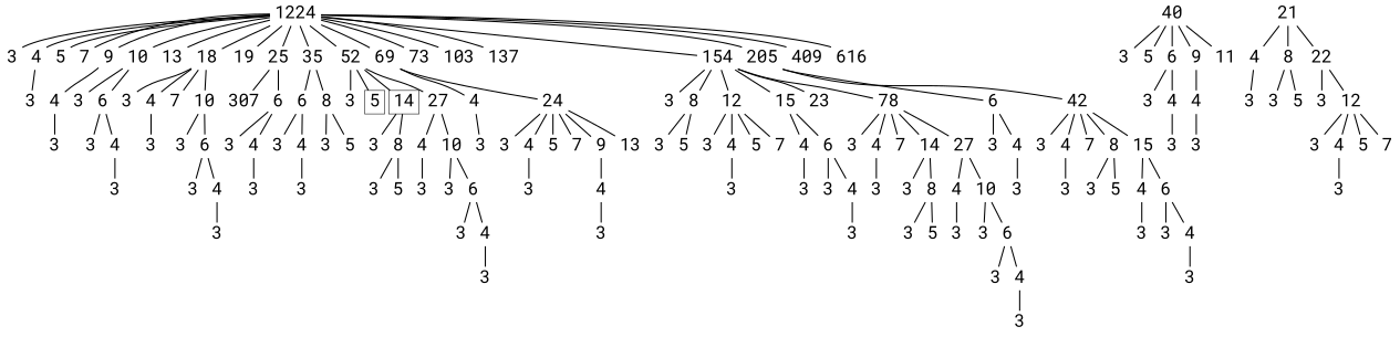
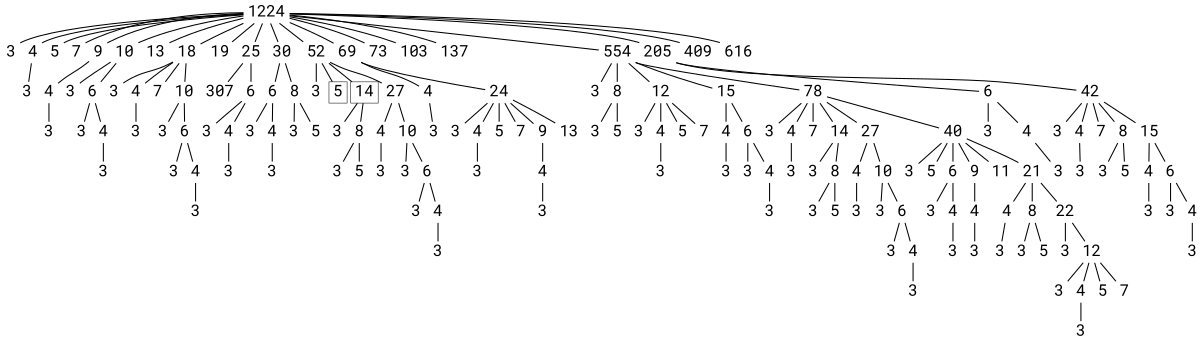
  digraph {
    fontname="Roboto Mono"
    nodesep=0.1
    node [fontname="Roboto Mono" fontsize=30 shape=plaintext]
    edge [dir=none fontname="Roboto Mono" style=bold]
    n1 [height=0.25 label=1224 width=0.25]
    n2 [height=0.25 label=3 width=0.25]
    n3 [height=0.25 label=4 width=0.25]
    n4 [height=0.25 label=5 width=0.25]
    n5 [height=0.25 label=7 width=0.25]
    n6 [height=0.25 label=9 width=0.25]
    n7 [height=0.25 label=10 width=0.25]
    n8 [height=0.25 label=13 width=0.25]
    n9 [height=0.25 label=18 width=0.25]
    n10 [height=0.25 label=19 width=0.25]
    n11 [height=0.25 label=25 width=0.25]
-   n12 [height=0.25 label=35 width=0.25]
+   n12 [height=0.25 label=30 width=0.25]
    n13 [height=0.25 label=52 width=0.25]
    n14 [height=0.25 label=69 width=0.25]
    n15 [height=0.25 label=73 width=0.25]
    n16 [height=0.25 label=103 width=0.25]
    n17 [height=0.25 label=137 width=0.25]
-   n18 [height=0.25 label=154 width=0.25]
+   n18 [height=0.25 label=554 width=0.25]
    n19 [height=0.25 label=205 width=0.25]
    n20 [height=0.25 label=409 width=0.25]
    n21 [height=0.25 label=616 width=0.25]
    n22 [height=0.25 label=3 width=0.25]
    n23 [height=0.25 label=4 width=0.25]
    n24 [height=0.25 label=3 width=0.25]
    n25 [height=0.25 label=6 width=0.25]
    n26 [height=0.25 label=3 width=0.25]
    n27 [height=0.25 label=4 width=0.25]
    n28 [height=0.25 label=7 width=0.25]
    n29 [height=0.25 label=10 width=0.25]
    n30 [height=0.25 label=307 width=0.25]
    n31 [height=0.25 label=6 width=0.25]
    n32 [height=0.25 label=6 width=0.25]
    n33 [height=0.25 label=8 width=0.25]
    n34 [height=0.25 label=3 width=0.25]
    n35 [height=0.25 label=5 shape=box width=0.25]
    n36 [height=0.25 label=14 shape=box width=0.25]
    n37 [height=0.25 label=27 width=0.25]
    n38 [height=0.25 label=4 width=0.25]
    n39 [height=0.25 label=24 width=0.25]
    n40 [height=0.25 label=3 width=0.25]
    n41 [height=0.25 label=8 width=0.25]
    n42 [height=0.25 label=12 width=0.25]
    n43 [height=0.25 label=15 width=0.25]
-   n44 [height=0.25 label=23 width=0.25]
    n45 [height=0.25 label=78 width=0.25]
    n46 [height=0.25 label=6 width=0.25]
    n47 [height=0.25 label=42 width=0.25]
    n48 [height=0.25 label=3 width=0.25]
    n49 [height=0.25 label=3 width=0.25]
    n50 [height=0.25 label=4 width=0.25]
    n51 [height=0.25 label=3 width=0.25]
    n52 [height=0.25 label=3 width=0.25]
    n53 [height=0.25 label=3 width=0.25]
    n54 [height=0.25 label=6 width=0.25]
    n55 [height=0.25 label=3 width=0.25]
    n56 [height=0.25 label=4 width=0.25]
    n57 [height=0.25 label=3 width=0.25]
    n58 [height=0.25 label=3 width=0.25]
    n59 [height=0.25 label=4 width=0.25]
    n60 [height=0.25 label=3 width=0.25]
    n61 [height=0.25 label=3 width=0.25]
    n62 [height=0.25 label=4 width=0.25]
    n63 [height=0.25 label=3 width=0.25]
    n64 [height=0.25 label=5 width=0.25]
    n65 [height=0.25 label=3 width=0.25]
    n66 [height=0.25 label=3 width=0.25]
    n67 [height=0.25 label=8 width=0.25]
    n68 [height=0.25 label=4 width=0.25]
    n69 [height=0.25 label=10 width=0.25]
    n70 [height=0.25 label=3 width=0.25]
    n71 [height=0.25 label=5 width=0.25]
    n72 [height=0.25 label=3 width=0.25]
    n73 [height=0.25 label=3 width=0.25]
    n74 [height=0.25 label=6 width=0.25]
    n75 [height=0.25 label=3 width=0.25]
    n76 [height=0.25 label=4 width=0.25]
    n77 [height=0.25 label=3 width=0.25]
    n78 [height=0.25 label=3 width=0.25]
    n79 [height=0.25 label=3 width=0.25]
    n80 [height=0.25 label=4 width=0.25]
    n81 [height=0.25 label=5 width=0.25]
    n82 [height=0.25 label=7 width=0.25]
    n83 [height=0.25 label=9 width=0.25]
    n84 [height=0.25 label=13 width=0.25]
    n85 [height=0.25 label=3 width=0.25]
    n86 [height=0.25 label=4 width=0.25]
    n87 [height=0.25 label=3 width=0.25]
    n88 [height=0.25 label=3 width=0.25]
    n89 [height=0.25 label=5 width=0.25]
    n90 [height=0.25 label=3 width=0.25]
    n91 [height=0.25 label=4 width=0.25]
    n92 [height=0.25 label=5 width=0.25]
    n93 [height=0.25 label=7 width=0.25]
    n94 [height=0.25 label=4 width=0.25]
    n95 [height=0.25 label=6 width=0.25]
    n96 [height=0.25 label=3 width=0.25]
    n97 [height=0.25 label=4 width=0.25]
    n98 [height=0.25 label=7 width=0.25]
    n99 [height=0.25 label=14 width=0.25]
    n100 [height=0.25 label=27 width=0.25]
    n101 [height=0.25 label=40 width=0.25]
    n102 [height=0.25 label=3 width=0.25]
    n103 [height=0.25 label=3 width=0.25]
    n104 [height=0.25 label=3 width=0.25]
    n105 [height=0.25 label=4 width=0.25]
    n106 [height=0.25 label=3 width=0.25]
    n107 [height=0.25 label=3 width=0.25]
    n108 [height=0.25 label=3 width=0.25]
    n109 [height=0.25 label=8 width=0.25]
    n110 [height=0.25 label=4 width=0.25]
    n111 [height=0.25 label=10 width=0.25]
    n112 [height=0.25 label=3 width=0.25]
    n113 [height=0.25 label=5 width=0.25]
    n114 [height=0.25 label=6 width=0.25]
    n115 [height=0.25 label=9 width=0.25]
    n116 [height=0.25 label=11 width=0.25]
    n117 [height=0.25 label=21 width=0.25]
    n118 [height=0.25 label=3 width=0.25]
    n119 [height=0.25 label=5 width=0.25]
    n120 [height=0.25 label=3 width=0.25]
    n121 [height=0.25 label=3 width=0.25]
    n122 [height=0.25 label=6 width=0.25]
    n123 [height=0.25 label=3 width=0.25]
    n124 [height=0.25 label=4 width=0.25]
    n125 [height=0.25 label=3 width=0.25]
    n126 [height=0.25 label=3 width=0.25]
    n127 [height=0.25 label=4 width=0.25]
    n128 [height=0.25 label=4 width=0.25]
    n129 [height=0.25 label=4 width=0.25]
    n130 [height=0.25 label=8 width=0.25]
    n131 [height=0.25 label=22 width=0.25]
    n132 [height=0.25 label=3 width=0.25]
    n133 [height=0.25 label=3 width=0.25]
    n134 [height=0.25 label=3 width=0.25]
    n135 [height=0.25 label=3 width=0.25]
    n136 [height=0.25 label=5 width=0.25]
    n137 [height=0.25 label=3 width=0.25]
    n138 [height=0.25 label=4 width=0.25]
    n139 [height=0.25 label=3 width=0.25]
    n140 [height=0.25 label=4 width=0.25]
    n141 [height=0.25 label=7 width=0.25]
    n142 [height=0.25 label=8 width=0.25]
    n143 [height=0.25 label=15 width=0.25]
    n144 [height=0.25 label=3 width=0.25]
    n145 [height=0.25 label=3 width=0.25]
    n146 [height=0.25 label=3 width=0.25]
    n147 [height=0.25 label=5 width=0.25]
    n148 [height=0.25 label=4 width=0.25]
    n149 [height=0.25 label=6 width=0.25]
    n150 [height=0.25 label=3 width=0.25]
    n151 [height=0.25 label=12 width=0.25]
    n152 [height=0.25 label=3 width=0.25]
    n153 [height=0.25 label=3 width=0.25]
    n154 [height=0.25 label=4 width=0.25]
    n155 [height=0.25 label=3 width=0.25]
    n156 [height=0.25 label=3 width=0.25]
    n157 [height=0.25 label=4 width=0.25]
    n158 [height=0.25 label=5 width=0.25]
    n159 [height=0.25 label=7 width=0.25]
    n160 [height=0.25 label=3 width=0.25]
    n1 -> n2
    n1 -> n3
    n1 -> n4
    n1 -> n5
    n1 -> n6
    n1 -> n7
    n1 -> n8
    n1 -> n9
    n1 -> n10
    n1 -> n11
    n1 -> n12
    n1 -> n13
    n1 -> n14
    n1 -> n15
    n1 -> n16
    n1 -> n17
    n1 -> n18
    n1 -> n19
    n1 -> n20
    n1 -> n21
    n3 -> n22
    n6 -> n23
    n7 -> n24
    n7 -> n25
    n9 -> n26
    n9 -> n27
    n9 -> n28
    n9 -> n29
    n11 -> n30
    n11 -> n31
    n12 -> n32
    n12 -> n33
    n13 -> n34
    n13 -> n35
    n13 -> n36
    n13 -> n37
    n14 -> n38
    n14 -> n39
    n18 -> n40
    n18 -> n41
    n18 -> n42
    n18 -> n43
-   n18 -> n44
    n18 -> n45
    n19 -> n46
    n19 -> n47
    n23 -> n48
    n25 -> n49
    n25 -> n50
    n27 -> n52
    n29 -> n53
    n29 -> n54
    n31 -> n58
    n31 -> n59
    n32 -> n61
    n32 -> n62
    n33 -> n63
    n33 -> n64
    n36 -> n66
    n36 -> n67
    n37 -> n68
    n37 -> n69
    n38 -> n78
    n39 -> n79
    n39 -> n80
    n39 -> n81
    n39 -> n82
    n39 -> n83
    n39 -> n84
    n41 -> n88
    n41 -> n89
    n42 -> n90
    n42 -> n91
    n42 -> n92
    n42 -> n93
    n43 -> n94
    n43 -> n95
    n45 -> n96
    n45 -> n97
    n45 -> n98
    n45 -> n99
    n45 -> n100
+   n45 -> n101
    n46 -> n137
    n46 -> n138
    n47 -> n139
    n47 -> n140
    n47 -> n141
    n47 -> n142
    n47 -> n143
    n50 -> n51
    n54 -> n55
    n54 -> n56
    n56 -> n57
    n59 -> n60
    n62 -> n65
    n67 -> n70
    n67 -> n71
    n68 -> n72
    n69 -> n73
    n69 -> n74
    n74 -> n75
    n74 -> n76
    n76 -> n77
    n80 -> n85
    n83 -> n86
    n86 -> n87
    n91 -> n102
    n94 -> n103
    n95 -> n104
    n95 -> n105
    n97 -> n107
    n99 -> n108
    n99 -> n109
    n100 -> n110
    n100 -> n111
    n101 -> n112
    n101 -> n113
    n101 -> n114
    n101 -> n115
    n101 -> n116
+   n101 -> n117
    n105 -> n106
    n109 -> n118
    n109 -> n119
    n110 -> n120
    n111 -> n121
    n111 -> n122
    n114 -> n126
    n114 -> n127
    n115 -> n128
    n117 -> n129
    n117 -> n130
    n117 -> n131
    n122 -> n123
    n122 -> n124
    n124 -> n125
    n127 -> n132
    n128 -> n133
    n129 -> n134
    n130 -> n135
    n130 -> n136
    n131 -> n150
    n131 -> n151
    n138 -> n144
    n140 -> n145
    n142 -> n146
    n142 -> n147
    n143 -> n148
    n143 -> n149
    n148 -> n152
    n149 -> n153
    n149 -> n154
    n151 -> n156
    n151 -> n157
    n151 -> n158
    n151 -> n159
    n154 -> n155
    n157 -> n160
  }
